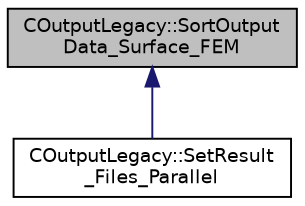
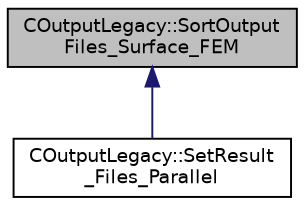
  digraph {
    rankdir=TB
    node [color=black fontname=Helvetica fontsize=10 shape=record style=filled]
-   n1 [fillcolor=grey75 fontcolor=black height=0.2 label="COutputLegacy::SortOutput\lData_Surface_FEM" width=0.4]
+   n1 [fillcolor=grey75 fontcolor=black height=0.2 label="COutputLegacy::SortOutput\lFiles_Surface_FEM" width=0.4]
    n2 [fillcolor=white height=0.2 label="COutputLegacy::SetResult\l_Files_Parallel" width=0.4]
    n1 -> n2 [color=midnightblue dir=back fontname=Helvetica fontsize=10 labelfontname=Helvetica labelfontsize=10 style=solid]
  }
